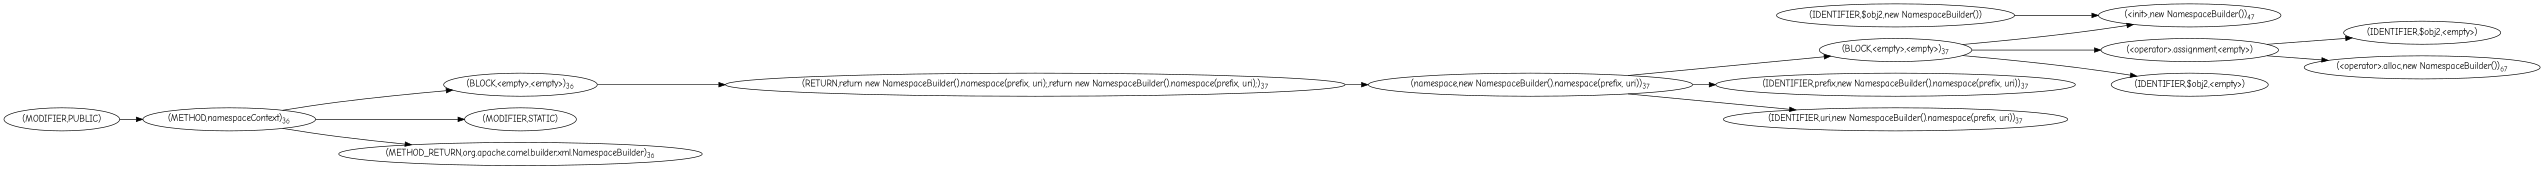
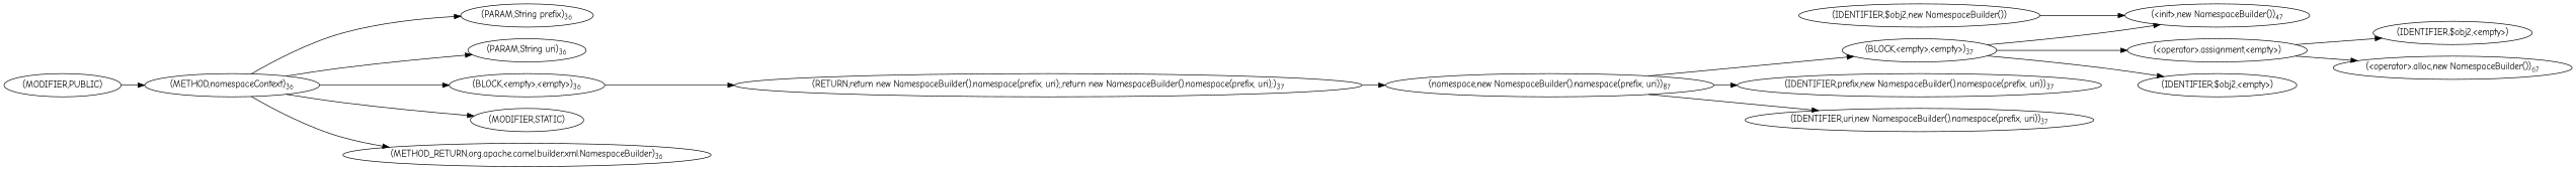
  digraph {
    fontname="Comic Neue"
    rankdir=LR
    node [fontname="Comic Neue"]
    edge [fontname="Comic Neue"]
    n1 [label=<(METHOD,namespaceContext)<SUB>36</SUB>>]
+   n2 [label=<(PARAM,String prefix)<SUB>36</SUB>>]
+   n3 [label=<(PARAM,String uri)<SUB>36</SUB>>]
    n4 [label=<(BLOCK,&lt;empty&gt;,&lt;empty&gt;)<SUB>36</SUB>>]
    n5 [label=<(MODIFIER,STATIC)>]
    n6 [label=<(METHOD_RETURN,org.apache.camel.builder.xml.NamespaceBuilder)<SUB>36</SUB>>]
    n7 [label=<(RETURN,return new NamespaceBuilder().namespace(prefix, uri);,return new NamespaceBuilder().namespace(prefix, uri);)<SUB>37</SUB>>]
    n8 [label=<(MODIFIER,PUBLIC)>]
-   n9 [label=<(namespace,new NamespaceBuilder().namespace(prefix, uri))<SUB>37</SUB>>]
+   n9 [label=<(namespace,new NamespaceBuilder().namespace(prefix, uri))<SUB>87</SUB>>]
    n10 [label=<(BLOCK,&lt;empty&gt;,&lt;empty&gt;)<SUB>37</SUB>>]
    n11 [label=<(IDENTIFIER,prefix,new NamespaceBuilder().namespace(prefix, uri))<SUB>37</SUB>>]
    n12 [label=<(IDENTIFIER,uri,new NamespaceBuilder().namespace(prefix, uri))<SUB>37</SUB>>]
    n13 [label=<(&lt;operator&gt;.assignment,&lt;empty&gt;)>]
    n14 [label=<(&lt;init&gt;,new NamespaceBuilder())<SUB>47</SUB>>]
    n15 [label=<(IDENTIFIER,$obj2,&lt;empty&gt;)>]
    n16 [label=<(IDENTIFIER,$obj2,&lt;empty&gt;)>]
    n17 [label=<(&lt;operator&gt;.alloc,new NamespaceBuilder())<SUB>67</SUB>>]
    n18 [label=<(IDENTIFIER,$obj2,new NamespaceBuilder())>]
+   n1 -> n2
+   n1 -> n3
    n1 -> n4
    n1 -> n5
    n1 -> n6
    n4 -> n7
    n7 -> n9
    n8 -> n1
    n9 -> n10
    n9 -> n11
    n9 -> n12
    n10 -> n13
    n10 -> n14
    n10 -> n15
    n13 -> n16
    n13 -> n17
    n18 -> n14
  }
